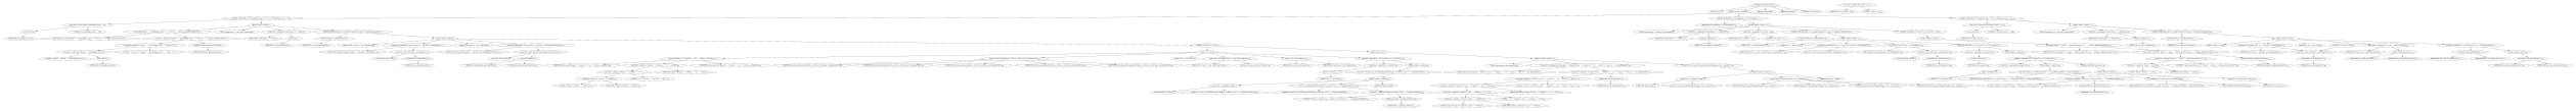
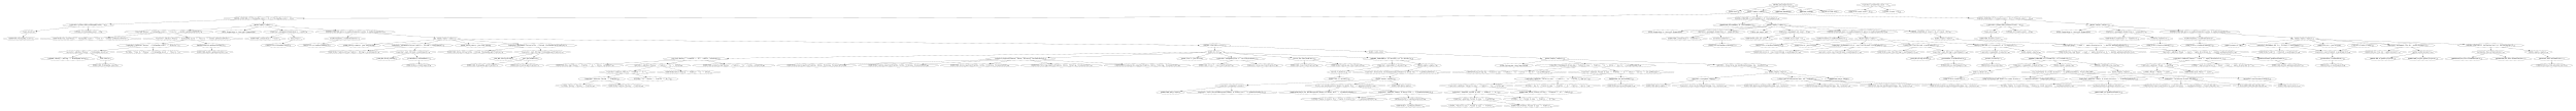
  digraph {
    fontname="JetBrains Mono"
    node [fontname="JetBrains Mono"]
    edge [fontname="JetBrains Mono"]
    n1 [label=<(METHOD,doFileOperations)<SUB>91</SUB>>]
    n2 [label=<(PARAM,this)<SUB>91</SUB>>]
    n3 [label=<(BLOCK,&lt;empty&gt;,&lt;empty&gt;)<SUB>91</SUB>>]
    n4 [label=<(MODIFIER,PROTECTED)>]
    n5 [label=<(MODIFIER,VIRTUAL)>]
    n6 [label=<(METHOD_RETURN,void)<SUB>91</SUB>>]
    n7 [label=<(CONTROL_STRUCTURE,if (fileCopyMap.size() &gt; 0),if (fileCopyMap.size() &gt; 0))<SUB>92</SUB>>]
    n8 [label=<(CONTROL_STRUCTURE,if (includeEmpty),if (includeEmpty))<SUB>116</SUB>>]
    n9 [label=<(CONTROL_STRUCTURE,if (filesets.size() &gt; 0),if (filesets.size() &gt; 0))<SUB>135</SUB>>]
    n10 [label=<(&lt;operator&gt;.greaterThan,fileCopyMap.size() &gt; 0)<SUB>92</SUB>>]
    n11 [label=<(BLOCK,&lt;empty&gt;,&lt;empty&gt;)<SUB>92</SUB>>]
    n12 [label=<(IDENTIFIER,includeEmpty,if (includeEmpty))<SUB>116</SUB>>]
    n13 [label=<(BLOCK,&lt;empty&gt;,&lt;empty&gt;)<SUB>116</SUB>>]
    n14 [label=<(&lt;operator&gt;.greaterThan,filesets.size() &gt; 0)<SUB>135</SUB>>]
    n15 [label=<(BLOCK,&lt;empty&gt;,&lt;empty&gt;)<SUB>135</SUB>>]
    n16 [label=<(size,size())<SUB>92</SUB>>]
    n17 [label=<(LITERAL,0,fileCopyMap.size() &gt; 0)<SUB>92</SUB>>]
    n18 [label=<(log,log(&quot;Moving &quot; + fileCopyMap.size() + &quot; files to &quot; + destDir.getAbsolutePath()))<SUB>93</SUB>>]
    n19 [label=<(LOCAL,Enumeration e: java.util.Enumeration)>]
    n20 [label=<(&lt;operator&gt;.assignment,Enumeration e = keys())<SUB>96</SUB>>]
    n21 [label=<(CONTROL_STRUCTURE,while (e.hasMoreElements()),while (e.hasMoreElements()))<SUB>97</SUB>>]
    n22 [label=<(IDENTIFIER,fileCopyMap,size())<SUB>92</SUB>>]
    n23 [label=<(IDENTIFIER,this,log(&quot;Moving &quot; + fileCopyMap.size() + &quot; files to &quot; + destDir.getAbsolutePath()))<SUB>93</SUB>>]
    n24 [label=<(&lt;operator&gt;.addition,&quot;Moving &quot; + fileCopyMap.size() + &quot; files to &quot; + destDir.getAbsolutePath())<SUB>93</SUB>>]
    n25 [label=<(IDENTIFIER,e,Enumeration e = keys())<SUB>96</SUB>>]
    n26 [label=<(keys,keys())<SUB>96</SUB>>]
    n27 [label=<(hasMoreElements,e.hasMoreElements())<SUB>97</SUB>>]
    n28 [label=<(BLOCK,&lt;empty&gt;,&lt;empty&gt;)<SUB>97</SUB>>]
    n29 [label=<(&lt;operator&gt;.addition,&quot;Moving &quot; + fileCopyMap.size() + &quot; files to &quot;)<SUB>93</SUB>>]
    n30 [label=<(getAbsolutePath,getAbsolutePath())<SUB>94</SUB>>]
    n31 [label=<(&lt;operator&gt;.addition,&quot;Moving &quot; + fileCopyMap.size())<SUB>93</SUB>>]
    n32 [label=<(LITERAL,&quot; files to &quot;,&quot;Moving &quot; + fileCopyMap.size() + &quot; files to &quot;)<SUB>93</SUB>>]
    n33 [label=<(IDENTIFIER,destDir,getAbsolutePath())<SUB>94</SUB>>]
    n34 [label=<(LITERAL,&quot;Moving &quot;,&quot;Moving &quot; + fileCopyMap.size())<SUB>93</SUB>>]
    n35 [label=<(size,size())<SUB>93</SUB>>]
    n36 [label=<(IDENTIFIER,fileCopyMap,size())<SUB>93</SUB>>]
    n37 [label=<(IDENTIFIER,fileCopyMap,keys())<SUB>96</SUB>>]
    n38 [label=<(IDENTIFIER,e,e.hasMoreElements())<SUB>97</SUB>>]
    n39 [label=<(LOCAL,String fromFile: java.lang.String)>]
    n40 [label=<(&lt;operator&gt;.assignment,String fromFile = (String) e.nextElement())<SUB>98</SUB>>]
    n41 [label=<(LOCAL,String toFile: java.lang.String)>]
    n42 [label=<(&lt;operator&gt;.assignment,String toFile = (String) fileCopyMap.get(fromFile))<SUB>99</SUB>>]
    n43 [label=<(CONTROL_STRUCTURE,try,try)<SUB>101</SUB>>]
    n44 [label=<(IDENTIFIER,fromFile,String fromFile = (String) e.nextElement())<SUB>98</SUB>>]
    n45 [label=<(&lt;operator&gt;.cast,(String) e.nextElement())<SUB>98</SUB>>]
    n46 [label=<(IDENTIFIER,toFile,String toFile = (String) fileCopyMap.get(fromFile))<SUB>99</SUB>>]
    n47 [label=<(&lt;operator&gt;.cast,(String) fileCopyMap.get(fromFile))<SUB>99</SUB>>]
    n48 [label=<(BLOCK,try,try)<SUB>101</SUB>>]
    n49 [label=<(BLOCK,catch,catch)>]
    n50 [label=<(TYPE_REF,String,String)<SUB>98</SUB>>]
    n51 [label=<(nextElement,e.nextElement())<SUB>98</SUB>>]
    n52 [label=<(IDENTIFIER,e,e.nextElement())<SUB>98</SUB>>]
    n53 [label=<(TYPE_REF,String,String)<SUB>99</SUB>>]
    n54 [label=<(get,get(fromFile))<SUB>99</SUB>>]
    n55 [label=<(IDENTIFIER,fileCopyMap,get(fromFile))<SUB>99</SUB>>]
    n56 [label=<(IDENTIFIER,fromFile,get(fromFile))<SUB>99</SUB>>]
    n57 [label=<(log,log(&quot;Moving &quot; + fromFile + &quot; to &quot; + toFile, verbosity))<SUB>102</SUB>>]
    n58 [label=<(copyFile,copyFile(fromFile, toFile, filtering, forceOverwrite))<SUB>103</SUB>>]
    n59 [label=<(LOCAL,File f: java.io.File)>]
    n60 [label=<(&lt;operator&gt;.assignment,File f = new File(fromFile))<SUB>104</SUB>>]
    n61 [label=<(&lt;init&gt;,new File(fromFile))<SUB>104</SUB>>]
    n62 [label=<(CONTROL_STRUCTURE,if (!f.delete()),if (!f.delete()))<SUB>105</SUB>>]
    n63 [label=<(BLOCK,&lt;empty&gt;,&lt;empty&gt;)<SUB>108</SUB>>]
    n64 [label=<(IDENTIFIER,this,log(&quot;Moving &quot; + fromFile + &quot; to &quot; + toFile, verbosity))<SUB>102</SUB>>]
    n65 [label=<(&lt;operator&gt;.addition,&quot;Moving &quot; + fromFile + &quot; to &quot; + toFile)<SUB>102</SUB>>]
    n66 [label=<(IDENTIFIER,verbosity,log(&quot;Moving &quot; + fromFile + &quot; to &quot; + toFile, verbosity))<SUB>102</SUB>>]
    n67 [label=<(IDENTIFIER,project,copyFile(fromFile, toFile, filtering, forceOverwrite))<SUB>103</SUB>>]
    n68 [label=<(IDENTIFIER,fromFile,copyFile(fromFile, toFile, filtering, forceOverwrite))<SUB>103</SUB>>]
    n69 [label=<(IDENTIFIER,toFile,copyFile(fromFile, toFile, filtering, forceOverwrite))<SUB>103</SUB>>]
    n70 [label=<(IDENTIFIER,filtering,copyFile(fromFile, toFile, filtering, forceOverwrite))<SUB>103</SUB>>]
    n71 [label=<(IDENTIFIER,forceOverwrite,copyFile(fromFile, toFile, filtering, forceOverwrite))<SUB>103</SUB>>]
    n72 [label=<(IDENTIFIER,f,File f = new File(fromFile))<SUB>104</SUB>>]
    n73 [label=<(&lt;operator&gt;.alloc,new File(fromFile))<SUB>104</SUB>>]
    n74 [label=<(IDENTIFIER,f,new File(fromFile))<SUB>104</SUB>>]
    n75 [label=<(IDENTIFIER,fromFile,new File(fromFile))<SUB>104</SUB>>]
    n76 [label=<(&lt;operator&gt;.logicalNot,!f.delete())<SUB>105</SUB>>]
    n77 [label=<(BLOCK,&lt;empty&gt;,&lt;empty&gt;)<SUB>105</SUB>>]
    n78 [label=<(&lt;operator&gt;.addition,&quot;Moving &quot; + fromFile + &quot; to &quot;)<SUB>102</SUB>>]
    n79 [label=<(IDENTIFIER,toFile,&quot;Moving &quot; + fromFile + &quot; to &quot; + toFile)<SUB>102</SUB>>]
    n80 [label=<(&lt;operator&gt;.addition,&quot;Moving &quot; + fromFile)<SUB>102</SUB>>]
    n81 [label=<(LITERAL,&quot; to &quot;,&quot;Moving &quot; + fromFile + &quot; to &quot;)<SUB>102</SUB>>]
    n82 [label=<(LITERAL,&quot;Moving &quot;,&quot;Moving &quot; + fromFile)<SUB>102</SUB>>]
    n83 [label=<(IDENTIFIER,fromFile,&quot;Moving &quot; + fromFile)<SUB>102</SUB>>]
    n84 [label=<(delete,f.delete())<SUB>105</SUB>>]
    n85 [label=<(&lt;operator&gt;.throw,throw new BuildException(&quot;Unable to delete file &quot; + f.getAbsolutePath());)<SUB>106</SUB>>]
    n86 [label=<(IDENTIFIER,f,f.delete())<SUB>105</SUB>>]
    n87 [label=<(BLOCK,&lt;empty&gt;,&lt;empty&gt;)<SUB>106</SUB>>]
    n88 [label=<(&lt;operator&gt;.assignment,&lt;empty&gt;)>]
    n89 [label=<(&lt;init&gt;,new BuildException(&quot;Unable to delete file &quot; + f.getAbsolutePath()))<SUB>106</SUB>>]
    n90 [label=<(IDENTIFIER,$obj1,&lt;empty&gt;)>]
    n91 [label=<(IDENTIFIER,$obj1,&lt;empty&gt;)>]
    n92 [label=<(&lt;operator&gt;.alloc,new BuildException(&quot;Unable to delete file &quot; + f.getAbsolutePath()))<SUB>106</SUB>>]
    n93 [label=<(IDENTIFIER,$obj1,new BuildException(&quot;Unable to delete file &quot; + f.getAbsolutePath()))>]
    n94 [label=<(&lt;operator&gt;.addition,&quot;Unable to delete file &quot; + f.getAbsolutePath())<SUB>106</SUB>>]
    n95 [label=<(LITERAL,&quot;Unable to delete file &quot;,&quot;Unable to delete file &quot; + f.getAbsolutePath())<SUB>106</SUB>>]
    n96 [label=<(getAbsolutePath,f.getAbsolutePath())<SUB>106</SUB>>]
    n97 [label=<(IDENTIFIER,f,f.getAbsolutePath())<SUB>106</SUB>>]
    n98 [label=<(LOCAL,String msg: java.lang.String)>]
    n99 [label=<(&lt;operator&gt;.assignment,String msg = &quot;Failed to copy &quot; + fromFile + &quot; to &quot; + toFile + &quot; due to &quot; + ioe.getMessage())<SUB>109</SUB>>]
    n100 [label=<(&lt;operator&gt;.throw,throw new BuildException(msg, ioe, location);)<SUB>111</SUB>>]
    n101 [label=<(IDENTIFIER,msg,String msg = &quot;Failed to copy &quot; + fromFile + &quot; to &quot; + toFile + &quot; due to &quot; + ioe.getMessage())<SUB>109</SUB>>]
    n102 [label=<(&lt;operator&gt;.addition,&quot;Failed to copy &quot; + fromFile + &quot; to &quot; + toFile + &quot; due to &quot; + ioe.getMessage())<SUB>109</SUB>>]
    n103 [label=<(BLOCK,&lt;empty&gt;,&lt;empty&gt;)<SUB>111</SUB>>]
    n104 [label=<(&lt;operator&gt;.addition,&quot;Failed to copy &quot; + fromFile + &quot; to &quot; + toFile + &quot; due to &quot;)<SUB>109</SUB>>]
    n105 [label=<(getMessage,ioe.getMessage())<SUB>110</SUB>>]
    n106 [label=<(&lt;operator&gt;.addition,&quot;Failed to copy &quot; + fromFile + &quot; to &quot; + toFile)<SUB>109</SUB>>]
    n107 [label=<(LITERAL,&quot; due to &quot;,&quot;Failed to copy &quot; + fromFile + &quot; to &quot; + toFile + &quot; due to &quot;)<SUB>110</SUB>>]
    n108 [label=<(IDENTIFIER,ioe,ioe.getMessage())<SUB>110</SUB>>]
    n109 [label=<(&lt;operator&gt;.addition,&quot;Failed to copy &quot; + fromFile + &quot; to &quot;)<SUB>109</SUB>>]
    n110 [label=<(IDENTIFIER,toFile,&quot;Failed to copy &quot; + fromFile + &quot; to &quot; + toFile)<SUB>109</SUB>>]
    n111 [label=<(&lt;operator&gt;.addition,&quot;Failed to copy &quot; + fromFile)<SUB>109</SUB>>]
    n112 [label=<(LITERAL,&quot; to &quot;,&quot;Failed to copy &quot; + fromFile + &quot; to &quot;)<SUB>109</SUB>>]
    n113 [label=<(LITERAL,&quot;Failed to copy &quot;,&quot;Failed to copy &quot; + fromFile)<SUB>109</SUB>>]
    n114 [label=<(IDENTIFIER,fromFile,&quot;Failed to copy &quot; + fromFile)<SUB>109</SUB>>]
    n115 [label=<(&lt;operator&gt;.assignment,&lt;empty&gt;)>]
    n116 [label=<(&lt;init&gt;,new BuildException(msg, ioe, location))<SUB>111</SUB>>]
    n117 [label=<(IDENTIFIER,$obj2,&lt;empty&gt;)>]
    n118 [label=<(IDENTIFIER,$obj2,&lt;empty&gt;)>]
    n119 [label=<(&lt;operator&gt;.alloc,new BuildException(msg, ioe, location))<SUB>111</SUB>>]
    n120 [label=<(IDENTIFIER,$obj2,new BuildException(msg, ioe, location))>]
    n121 [label=<(IDENTIFIER,msg,new BuildException(msg, ioe, location))<SUB>111</SUB>>]
    n122 [label=<(IDENTIFIER,ioe,new BuildException(msg, ioe, location))<SUB>111</SUB>>]
    n123 [label=<(IDENTIFIER,location,new BuildException(msg, ioe, location))<SUB>111</SUB>>]
    n124 [label=<(LOCAL,Enumeration e: java.util.Enumeration)>]
    n125 [label=<(&lt;operator&gt;.assignment,Enumeration e = elements())<SUB>117</SUB>>]
+   n126 [label=<(LOCAL,int count: int)>]
    n127 [label=<(&lt;operator&gt;.assignment,int count = 0)<SUB>118</SUB>>]
    n128 [label=<(CONTROL_STRUCTURE,while (e.hasMoreElements()),while (e.hasMoreElements()))<SUB>119</SUB>>]
    n129 [label=<(CONTROL_STRUCTURE,if (count &gt; 0),if (count &gt; 0))<SUB>130</SUB>>]
    n130 [label=<(IDENTIFIER,e,Enumeration e = elements())<SUB>117</SUB>>]
    n131 [label=<(elements,elements())<SUB>117</SUB>>]
    n132 [label=<(IDENTIFIER,count,int count = 0)<SUB>118</SUB>>]
    n133 [label=<(LITERAL,0,int count = 0)<SUB>118</SUB>>]
    n134 [label=<(hasMoreElements,e.hasMoreElements())<SUB>119</SUB>>]
    n135 [label=<(BLOCK,&lt;empty&gt;,&lt;empty&gt;)<SUB>119</SUB>>]
    n136 [label=<(BLOCK,&lt;empty&gt;,&lt;empty&gt;)<SUB>130</SUB>>]
    n137 [label=<(IDENTIFIER,dirCopyMap,elements())<SUB>117</SUB>>]
    n138 [label=<(IDENTIFIER,e,e.hasMoreElements())<SUB>119</SUB>>]
    n139 [label=<(LOCAL,File d: java.io.File)>]
    n140 [label=<(&lt;operator&gt;.assignment,File d = new File((String) e.nextElement()))<SUB>120</SUB>>]
    n141 [label=<(&lt;init&gt;,new File((String) e.nextElement()))<SUB>120</SUB>>]
    n142 [label=<(CONTROL_STRUCTURE,if (!d.exists()),if (!d.exists()))<SUB>121</SUB>>]
    n143 [label=<(IDENTIFIER,d,File d = new File((String) e.nextElement()))<SUB>120</SUB>>]
    n144 [label=<(&lt;operator&gt;.alloc,new File((String) e.nextElement()))<SUB>120</SUB>>]
    n145 [label=<(IDENTIFIER,d,new File((String) e.nextElement()))<SUB>120</SUB>>]
    n146 [label=<(&lt;operator&gt;.cast,(String) e.nextElement())<SUB>120</SUB>>]
    n147 [label=<(&lt;operator&gt;.logicalNot,!d.exists())<SUB>121</SUB>>]
    n148 [label=<(BLOCK,&lt;empty&gt;,&lt;empty&gt;)<SUB>121</SUB>>]
    n149 [label=<(TYPE_REF,String,String)<SUB>120</SUB>>]
    n150 [label=<(nextElement,e.nextElement())<SUB>120</SUB>>]
    n151 [label=<(IDENTIFIER,e,e.nextElement())<SUB>120</SUB>>]
    n152 [label=<(exists,d.exists())<SUB>121</SUB>>]
    n153 [label=<(CONTROL_STRUCTURE,if (!d.mkdirs()),if (!d.mkdirs()))<SUB>122</SUB>>]
    n154 [label=<(IDENTIFIER,d,d.exists())<SUB>121</SUB>>]
    n155 [label=<(&lt;operator&gt;.logicalNot,!d.mkdirs())<SUB>122</SUB>>]
    n156 [label=<(BLOCK,&lt;empty&gt;,&lt;empty&gt;)<SUB>122</SUB>>]
    n157 [label=<(CONTROL_STRUCTURE,else,else)<SUB>124</SUB>>]
    n158 [label=<(mkdirs,d.mkdirs())<SUB>122</SUB>>]
    n159 [label=<(log,log(&quot;Unable to create directory &quot; + d.getAbsolutePath(), Project.MSG_ERR))<SUB>123</SUB>>]
    n160 [label=<(BLOCK,&lt;empty&gt;,&lt;empty&gt;)<SUB>124</SUB>>]
    n161 [label=<(IDENTIFIER,d,d.mkdirs())<SUB>122</SUB>>]
    n162 [label=<(IDENTIFIER,this,log(&quot;Unable to create directory &quot; + d.getAbsolutePath(), Project.MSG_ERR))<SUB>123</SUB>>]
    n163 [label=<(&lt;operator&gt;.addition,&quot;Unable to create directory &quot; + d.getAbsolutePath())<SUB>123</SUB>>]
    n164 [label=<(&lt;operator&gt;.fieldAccess,Project.MSG_ERR)<SUB>123</SUB>>]
    n165 [label=<(LITERAL,&quot;Unable to create directory &quot;,&quot;Unable to create directory &quot; + d.getAbsolutePath())<SUB>123</SUB>>]
    n166 [label=<(getAbsolutePath,d.getAbsolutePath())<SUB>123</SUB>>]
    n167 [label=<(IDENTIFIER,Project,log(&quot;Unable to create directory &quot; + d.getAbsolutePath(), Project.MSG_ERR))<SUB>123</SUB>>]
    n168 [label=<(FIELD_IDENTIFIER,MSG_ERR,MSG_ERR)<SUB>123</SUB>>]
    n169 [label=<(IDENTIFIER,d,d.getAbsolutePath())<SUB>123</SUB>>]
    n170 [label=<(&lt;operator&gt;.postIncrement,count++)<SUB>125</SUB>>]
    n171 [label=<(IDENTIFIER,count,count++)<SUB>125</SUB>>]
    n172 [label=<(&lt;operator&gt;.greaterThan,count &gt; 0)<SUB>130</SUB>>]
    n173 [label=<(IDENTIFIER,count,count &gt; 0)<SUB>130</SUB>>]
    n174 [label=<(LITERAL,0,count &gt; 0)<SUB>130</SUB>>]
    n175 [label=<(log,log(&quot;Moved &quot; + count + &quot; empty directories to &quot; + destDir.getAbsolutePath()))<SUB>131</SUB>>]
    n176 [label=<(IDENTIFIER,this,log(&quot;Moved &quot; + count + &quot; empty directories to &quot; + destDir.getAbsolutePath()))<SUB>131</SUB>>]
    n177 [label=<(&lt;operator&gt;.addition,&quot;Moved &quot; + count + &quot; empty directories to &quot; + destDir.getAbsolutePath())<SUB>131</SUB>>]
    n178 [label=<(&lt;operator&gt;.addition,&quot;Moved &quot; + count + &quot; empty directories to &quot;)<SUB>131</SUB>>]
    n179 [label=<(getAbsolutePath,getAbsolutePath())<SUB>131</SUB>>]
    n180 [label=<(&lt;operator&gt;.addition,&quot;Moved &quot; + count)<SUB>131</SUB>>]
    n181 [label=<(LITERAL,&quot; empty directories to &quot;,&quot;Moved &quot; + count + &quot; empty directories to &quot;)<SUB>131</SUB>>]
    n182 [label=<(IDENTIFIER,destDir,getAbsolutePath())<SUB>131</SUB>>]
    n183 [label=<(LITERAL,&quot;Moved &quot;,&quot;Moved &quot; + count)<SUB>131</SUB>>]
    n184 [label=<(IDENTIFIER,count,&quot;Moved &quot; + count)<SUB>131</SUB>>]
    n185 [label=<(size,size())<SUB>135</SUB>>]
    n186 [label=<(LITERAL,0,filesets.size() &gt; 0)<SUB>135</SUB>>]
    n187 [label=<(LOCAL,Enumeration e: java.util.Enumeration)>]
    n188 [label=<(&lt;operator&gt;.assignment,Enumeration e = elements())<SUB>136</SUB>>]
    n189 [label=<(CONTROL_STRUCTURE,while (e.hasMoreElements()),while (e.hasMoreElements()))<SUB>137</SUB>>]
    n190 [label=<(IDENTIFIER,filesets,size())<SUB>135</SUB>>]
    n191 [label=<(IDENTIFIER,e,Enumeration e = elements())<SUB>136</SUB>>]
    n192 [label=<(elements,elements())<SUB>136</SUB>>]
    n193 [label=<(hasMoreElements,e.hasMoreElements())<SUB>137</SUB>>]
    n194 [label=<(BLOCK,&lt;empty&gt;,&lt;empty&gt;)<SUB>137</SUB>>]
    n195 [label=<(IDENTIFIER,filesets,elements())<SUB>133</SUB>>]
    n196 [label=<(IDENTIFIER,e,e.hasMoreElements())<SUB>137</SUB>>]
    n197 [label=<(LOCAL,FileSet fs: ANY)>]
    n198 [label=<(&lt;operator&gt;.assignment,ANY fs = (FileSet) e.nextElement())<SUB>138</SUB>>]
    n199 [label=<(LOCAL,File dir: java.io.File)>]
    n200 [label=<(&lt;operator&gt;.assignment,File dir = getDir(project))<SUB>139</SUB>>]
    n201 [label=<(CONTROL_STRUCTURE,if (okToDelete(dir)),if (okToDelete(dir)))<SUB>141</SUB>>]
    n202 [label=<(IDENTIFIER,fs,ANY fs = (FileSet) e.nextElement())<SUB>138</SUB>>]
    n203 [label=<(&lt;operator&gt;.cast,(FileSet) e.nextElement())<SUB>138</SUB>>]
    n204 [label=<(IDENTIFIER,dir,File dir = getDir(project))<SUB>139</SUB>>]
    n205 [label=<(getDir,getDir(project))<SUB>139</SUB>>]
    n206 [label=<(okToDelete,this.okToDelete(dir))<SUB>141</SUB>>]
    n207 [label=<(BLOCK,&lt;empty&gt;,&lt;empty&gt;)<SUB>141</SUB>>]
    n208 [label=<(nextElement,e.nextElement())<SUB>138</SUB>>]
    n209 [label=<(TYPE_REF,FileSet,FileSet)<SUB>138</SUB>>]
    n210 [label=<(IDENTIFIER,e,e.nextElement())<SUB>138</SUB>>]
    n211 [label=<(IDENTIFIER,fs,getDir(project))<SUB>139</SUB>>]
    n212 [label=<(IDENTIFIER,project,getDir(project))<SUB>139</SUB>>]
    n213 [label=<(IDENTIFIER,this,this.okToDelete(dir))<SUB>141</SUB>>]
    n214 [label=<(IDENTIFIER,dir,this.okToDelete(dir))<SUB>141</SUB>>]
    n215 [label=<(deleteDir,this.deleteDir(dir))<SUB>142</SUB>>]
    n216 [label=<(IDENTIFIER,this,this.deleteDir(dir))<SUB>142</SUB>>]
-   n217 [label=<(IDENTIFIER,dir,this.deleteDir(dir))<SUB>142</SUB>>]
    n1 -> n2
    n1 -> n3
    n1 -> n4
    n1 -> n5
    n1 -> n6
    n3 -> n7
    n3 -> n8
    n3 -> n9
    n7 -> n10
    n7 -> n11
    n8 -> n12
    n8 -> n13
    n9 -> n14
    n9 -> n15
    n10 -> n16
    n10 -> n17
    n11 -> n18
    n11 -> n19
    n11 -> n20
    n11 -> n21
    n13 -> n124
    n13 -> n125
+   n13 -> n126
    n13 -> n127
    n13 -> n128
    n13 -> n129
    n14 -> n185
    n14 -> n186
    n15 -> n187
    n15 -> n188
    n15 -> n189
    n16 -> n22
    n18 -> n23
    n18 -> n24
    n20 -> n25
    n20 -> n26
    n21 -> n27
    n21 -> n28
    n24 -> n29
    n24 -> n30
    n26 -> n37
    n27 -> n38
    n28 -> n39
    n28 -> n40
    n28 -> n41
    n28 -> n42
    n28 -> n43
    n29 -> n31
    n29 -> n32
    n30 -> n33
    n31 -> n34
    n31 -> n35
    n35 -> n36
    n40 -> n44
    n40 -> n45
    n42 -> n46
    n42 -> n47
    n43 -> n48
    n43 -> n49
    n45 -> n50
    n45 -> n51
    n47 -> n53
    n47 -> n54
    n48 -> n57
    n48 -> n58
    n48 -> n59
    n48 -> n60
    n48 -> n61
    n48 -> n62
    n49 -> n63
    n51 -> n52
    n54 -> n55
    n54 -> n56
    n57 -> n64
    n57 -> n65
    n57 -> n66
    n58 -> n67
    n58 -> n68
    n58 -> n69
    n58 -> n70
    n58 -> n71
    n60 -> n72
    n60 -> n73
    n61 -> n74
    n61 -> n75
    n62 -> n76
    n62 -> n77
    n63 -> n98
    n63 -> n99
    n63 -> n100
    n65 -> n78
    n65 -> n79
    n76 -> n84
    n77 -> n85
    n78 -> n80
    n78 -> n81
    n80 -> n82
    n80 -> n83
    n84 -> n86
    n85 -> n87
    n87 -> n88
    n87 -> n89
    n87 -> n90
    n88 -> n91
    n88 -> n92
    n89 -> n93
    n89 -> n94
    n94 -> n95
    n94 -> n96
    n96 -> n97
    n99 -> n101
    n99 -> n102
    n100 -> n103
    n102 -> n104
    n102 -> n105
    n103 -> n115
    n103 -> n116
    n103 -> n117
    n104 -> n106
    n104 -> n107
    n105 -> n108
    n106 -> n109
    n106 -> n110
    n109 -> n111
    n109 -> n112
    n111 -> n113
    n111 -> n114
    n115 -> n118
    n115 -> n119
    n116 -> n120
    n116 -> n121
    n116 -> n122
    n116 -> n123
    n125 -> n130
    n125 -> n131
    n127 -> n132
    n127 -> n133
    n128 -> n134
    n128 -> n135
    n129 -> n136
    n131 -> n137
    n134 -> n138
    n135 -> n139
    n135 -> n140
    n135 -> n141
    n135 -> n142
    n136 -> n175
    n140 -> n143
    n140 -> n144
    n141 -> n145
    n141 -> n146
    n142 -> n147
    n142 -> n148
    n146 -> n149
    n146 -> n150
    n147 -> n152
    n148 -> n153
    n150 -> n151
    n152 -> n154
    n153 -> n155
    n153 -> n156
    n153 -> n157
    n155 -> n158
    n156 -> n159
    n157 -> n160
    n158 -> n161
    n159 -> n162
    n159 -> n163
    n159 -> n164
    n160 -> n170
    n163 -> n165
    n163 -> n166
    n164 -> n167
    n164 -> n168
    n166 -> n169
    n170 -> n171
    n172 -> n173
    n172 -> n174
    n175 -> n176
    n175 -> n177
    n177 -> n178
    n177 -> n179
    n178 -> n180
    n178 -> n181
    n179 -> n182
    n180 -> n183
    n180 -> n184
    n185 -> n190
    n188 -> n191
    n188 -> n192
    n189 -> n193
    n189 -> n194
    n192 -> n195
    n193 -> n196
    n194 -> n197
    n194 -> n198
    n194 -> n199
    n194 -> n200
    n194 -> n201
    n198 -> n202
    n198 -> n203
    n200 -> n204
    n200 -> n205
    n201 -> n206
    n201 -> n207
    n203 -> n208
    n205 -> n211
    n205 -> n212
    n206 -> n213
    n206 -> n214
    n207 -> n215
    n208 -> n210
    n209 -> n203
    n215 -> n216
-   n215 -> n217
  }
